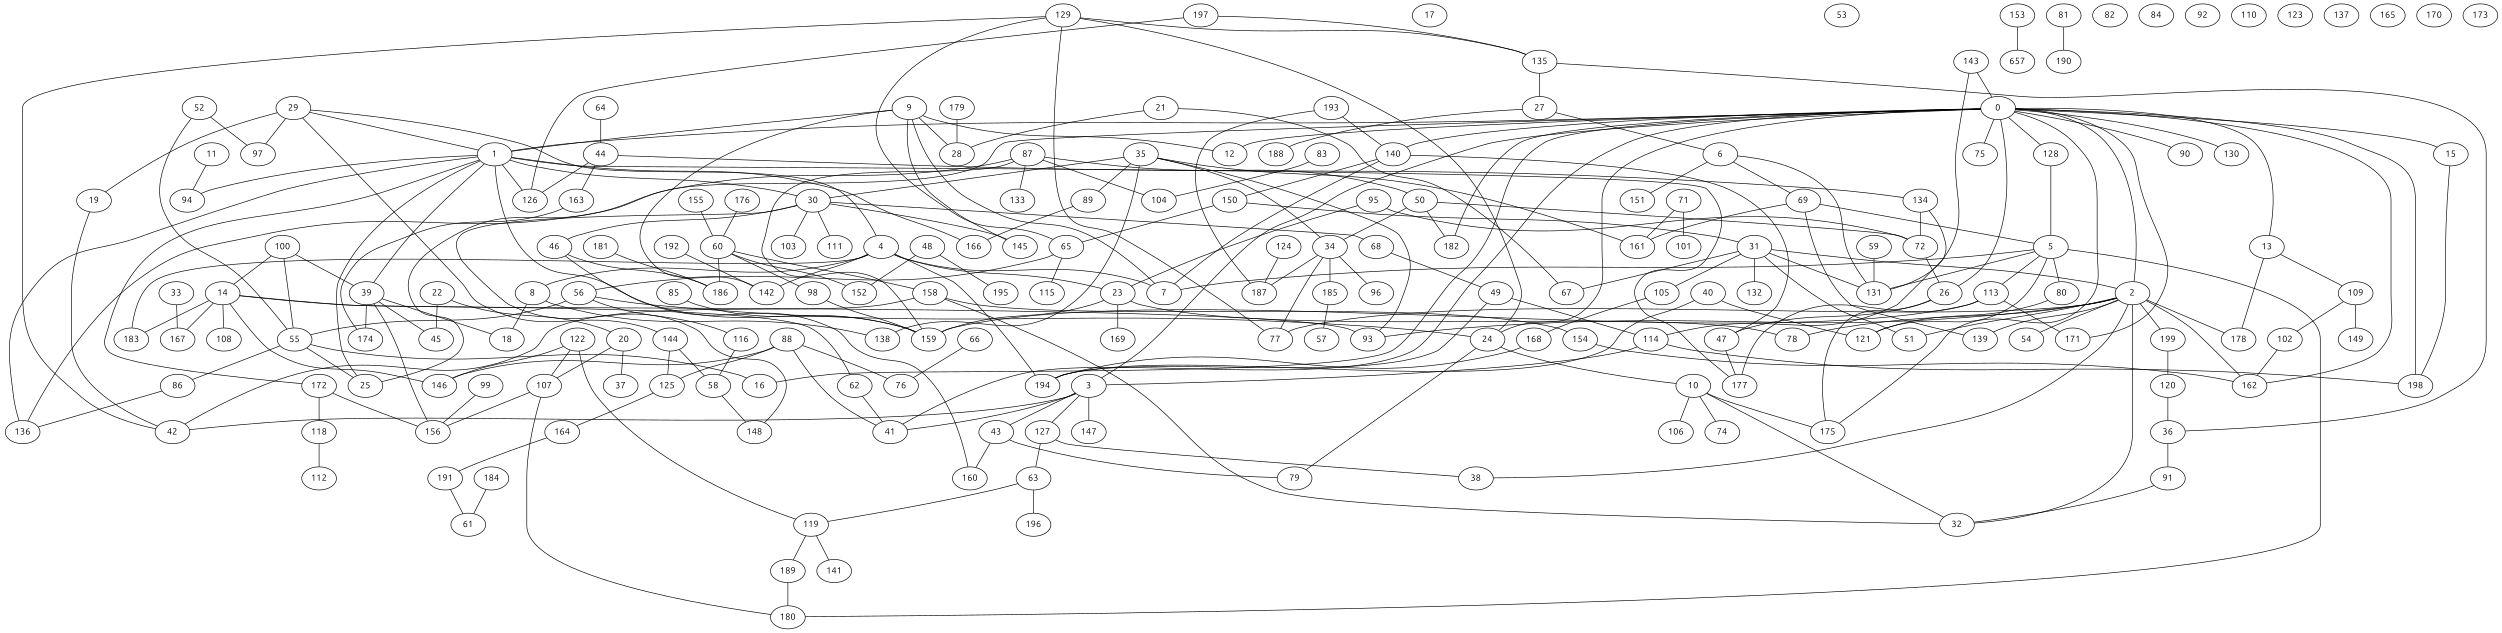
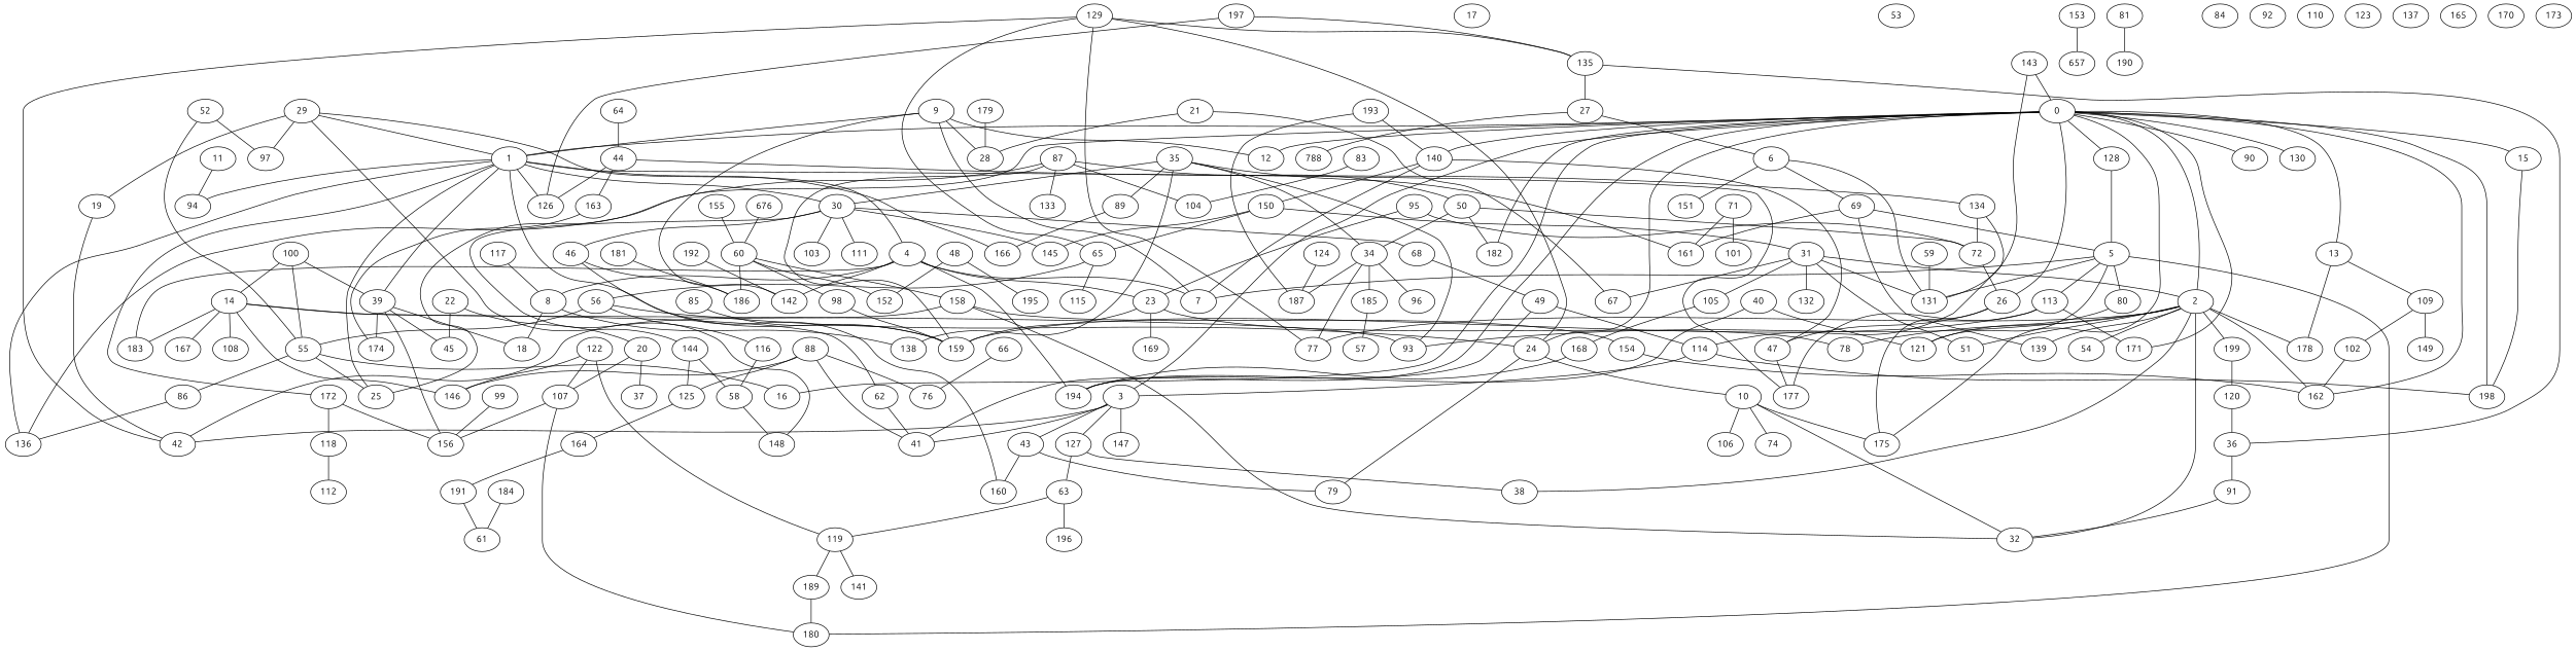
  graph {
    fontname=Ubuntu
    node [fontname=Ubuntu]
    edge [fontname=Ubuntu]
    0
    1
    2
    3
    12
    13
    15
    16
    25
    26
    41
-   75
    90
    128
    130
    140
    162
    171
    175
    182
    198
    30
    39
    94
    126
    136
    159
    166
    172
    177
    32
    38
    51
    54
    77
    78
    93
    139
    178
    199
    42
    43
    127
    147
    109
    47
    5
    7
    150
    145
    46
    68
    103
    111
    148
    18
    45
    156
    174
    118
    120
    79
    160
    63
    4
    8
    23
    142
    183
    194
    138
    169
    80
    113
    121
    131
    180
    6
    69
    151
    161
    9
    28
    10
    74
    106
    11
    102
    149
    14
    62
    108
    146
    167
    17
    19
    20
    37
    107
    21
    67
    22
    24
    27
-   188
+   188 [label=788]
    29
    97
    144
    58
    125
    186
    49
    31
    105
    132
    168
-   33
    34
    96
    185
    187
    57
    35
    89
    36
    91
    40
    44
    134
    163
    114
    72
    48
    152
    195
    50
    52
    55
    86
    53
    56
    116
    59
    60
    98
    158
    154
    119
    196
    141
    189
    64
    65
    115
    66
    76
    n157 [label=657]
    71
    101
    81
    190
-   82
    83
    104
    84
    85
    87
    133
    88
    164
    92
    95
    99
    100
    110
+   117
    112
    122
    123
    124
    191
    129
    135
    137
    143
    153
    155
    61
    165
    170
    173
-   176
+   176 [label=676]
    179
    181
    184
    192
    193
    197
    0 -- 1
    0 -- 2
    0 -- 3
    0 -- 12
    0 -- 13
    0 -- 15
    0 -- 16
    0 -- 25
    0 -- 26
    0 -- 41
-   0 -- 75
    0 -- 90
    0 -- 128
    0 -- 130
    0 -- 140
    0 -- 162
    0 -- 171
    0 -- 175
    0 -- 182
    0 -- 198
    1 -- 25
    1 -- 30
    1 -- 39
    1 -- 94
    1 -- 126
    1 -- 136
    1 -- 159
    1 -- 166
    1 -- 172
    1 -- 177
    2 -- 162
    2 -- 32
    2 -- 38
    2 -- 51
    2 -- 54
    2 -- 77
    2 -- 78
    2 -- 93
    2 -- 139
    2 -- 178
    2 -- 199
    3 -- 41
    3 -- 42
    3 -- 43
    3 -- 127
    3 -- 147
    13 -- 178
    13 -- 109
    15 -- 198
    26 -- 175
    26 -- 47
    128 -- 5
    140 -- 47
    140 -- 7
    140 -- 150
    30 -- 145
    30 -- 46
    30 -- 68
    30 -- 103
    30 -- 111
    30 -- 148
    39 -- 18
    39 -- 45
    39 -- 156
    39 -- 174
    172 -- 156
    172 -- 118
    199 -- 120
    43 -- 79
    43 -- 160
    127 -- 38
    127 -- 63
    109 -- 102
    109 -- 149
    47 -- 177
    5 -- 7
    5 -- 80
    5 -- 113
    5 -- 121
    5 -- 131
    5 -- 180
    150 -- 31
    150 -- 65
    46 -- 160
    46 -- 186
    68 -- 49
    118 -- 112
    120 -- 36
    63 -- 119
    63 -- 196
    4 -- 7
    4 -- 8
    4 -- 23
    4 -- 142
    4 -- 183
    4 -- 194
    8 -- 18
    8 -- 138
    23 -- 159
    23 -- 78
    23 -- 169
    80 -- 121
    113 -- 171
    113 -- 159
    113 -- 177
    6 -- 131
    6 -- 69
    6 -- 151
    69 -- 139
    69 -- 5
    69 -- 161
    9 -- 1
    9 -- 12
    9 -- 7
-   9 -- 145
+   150 -- 145
    9 -- 142
    9 -- 28
    10 -- 175
    10 -- 32
    10 -- 74
    10 -- 106
    11 -- 94
    102 -- 162
    14 -- 93
    14 -- 183
    14 -- 62
    14 -- 108
    14 -- 146
    14 -- 167
    62 -- 41
    19 -- 42
    20 -- 37
    20 -- 107
    107 -- 156
    107 -- 180
    21 -- 28
    21 -- 67
    22 -- 45
    22 -- 20
    24 -- 0
    24 -- 79
    24 -- 10
    27 -- 6
    27 -- 188
    29 -- 1
    29 -- 4
    29 -- 19
    29 -- 97
    29 -- 144
    144 -- 58
    144 -- 125
    58 -- 148
    125 -- 164
    49 -- 194
    49 -- 114
    31 -- 2
    31 -- 51
    31 -- 131
    31 -- 67
    31 -- 105
    31 -- 132
    105 -- 168
    168 -- 194
-   33 -- 167
    34 -- 77
    34 -- 96
    34 -- 185
    34 -- 187
    185 -- 57
    35 -- 30
    35 -- 93
    35 -- 138
    35 -- 161
    35 -- 34
    35 -- 89
    89 -- 166
    36 -- 91
    91 -- 32
    40 -- 194
    40 -- 121
    44 -- 126
    44 -- 134
    44 -- 163
    134 -- 114
    134 -- 72
    163 -- 174
    114 -- 3
    114 -- 198
    72 -- 26
    48 -- 152
    48 -- 195
    50 -- 182
    50 -- 34
    50 -- 72
    52 -- 97
    52 -- 55
    55 -- 16
    55 -- 25
    55 -- 86
    86 -- 136
    56 -- 24
    56 -- 55
    56 -- 116
    116 -- 58
    59 -- 131
    60 -- 186
    60 -- 152
    60 -- 98
    60 -- 158
    98 -- 159
    158 -- 32
    158 -- 42
    158 -- 154
    154 -- 162
    119 -- 141
    119 -- 189
    189 -- 180
    64 -- 44
    65 -- 56
    65 -- 115
    66 -- 76
    71 -- 161
    71 -- 101
    81 -- 190
    83 -- 104
    85 -- 159
    87 -- 136
    87 -- 159
    87 -- 50
    87 -- 104
    87 -- 133
    88 -- 41
    88 -- 146
    88 -- 125
    88 -- 76
    164 -- 191
    95 -- 23
    95 -- 72
    99 -- 156
    100 -- 39
    100 -- 14
    100 -- 55
+   117 -- 8
    122 -- 146
    122 -- 107
    122 -- 119
    124 -- 187
    191 -- 61
    129 -- 77
    129 -- 42
    129 -- 24
    129 -- 65
    129 -- 135
    135 -- 27
    135 -- 36
    143 -- 0
    143 -- 131
    153 -- n157
    155 -- 60
    176 -- 60
    179 -- 28
    181 -- 186
    184 -- 61
    192 -- 142
    193 -- 140
    193 -- 187
    197 -- 126
    197 -- 135
  }
